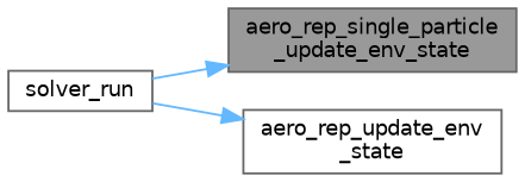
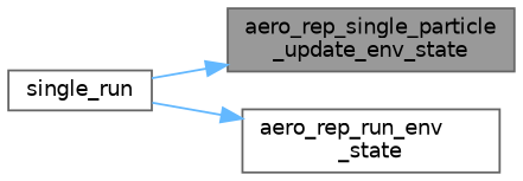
  digraph {
    rankdir=RL
    node [color=grey40 fillcolor=white fontname=Helvetica fontsize=10 shape=box style=filled]
    edge [color=steelblue1 dir=back fontname=Helvetica fontsize=10 labelfontname=Helvetica labelfontsize=10 style=solid]
    n1 [color=gray40 fillcolor=grey60 fontcolor=black height=0.2 label="aero_rep_single_particle\l_update_env_state" width=0.4]
-   n2 [height=0.2 label=solver_run width=0.4]
-   n3 [height=0.2 label="aero_rep_update_env\l_state" width=0.4]
+   n2 [height=0.2 label=single_run width=0.4]
+   n3 [height=0.2 label="aero_rep_run_env\l_state" width=0.4]
    n1 -> n2
    n3 -> n2
  }
